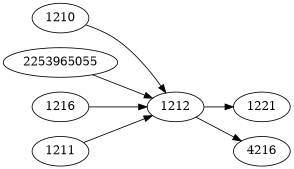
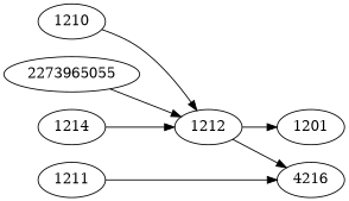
  strict digraph {
    rankdir=LR
    1210
    1212
    n3 [label=4216]
-   1201 [label=1221]
+   1201
    1211
-   2253965055
-   1214 [label=1216]
+   2253965055 [label=2273965055]
+   1214
    1210 -> 1212
    1212 -> n3
    1212 -> 1201
-   1211 -> 1212
+   1211 -> n3
    2253965055 -> 1212
    1214 -> 1212
  }
